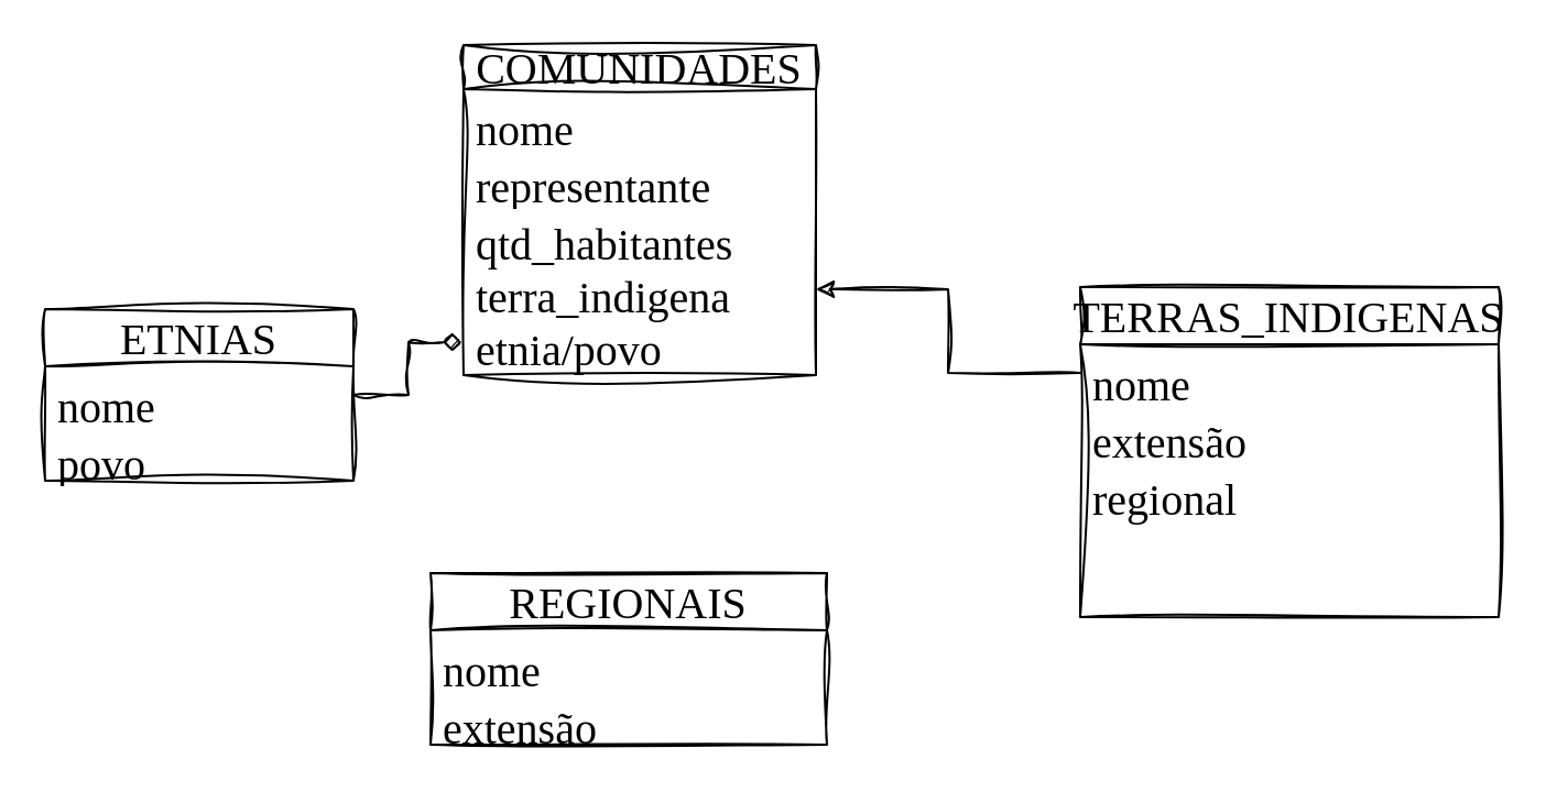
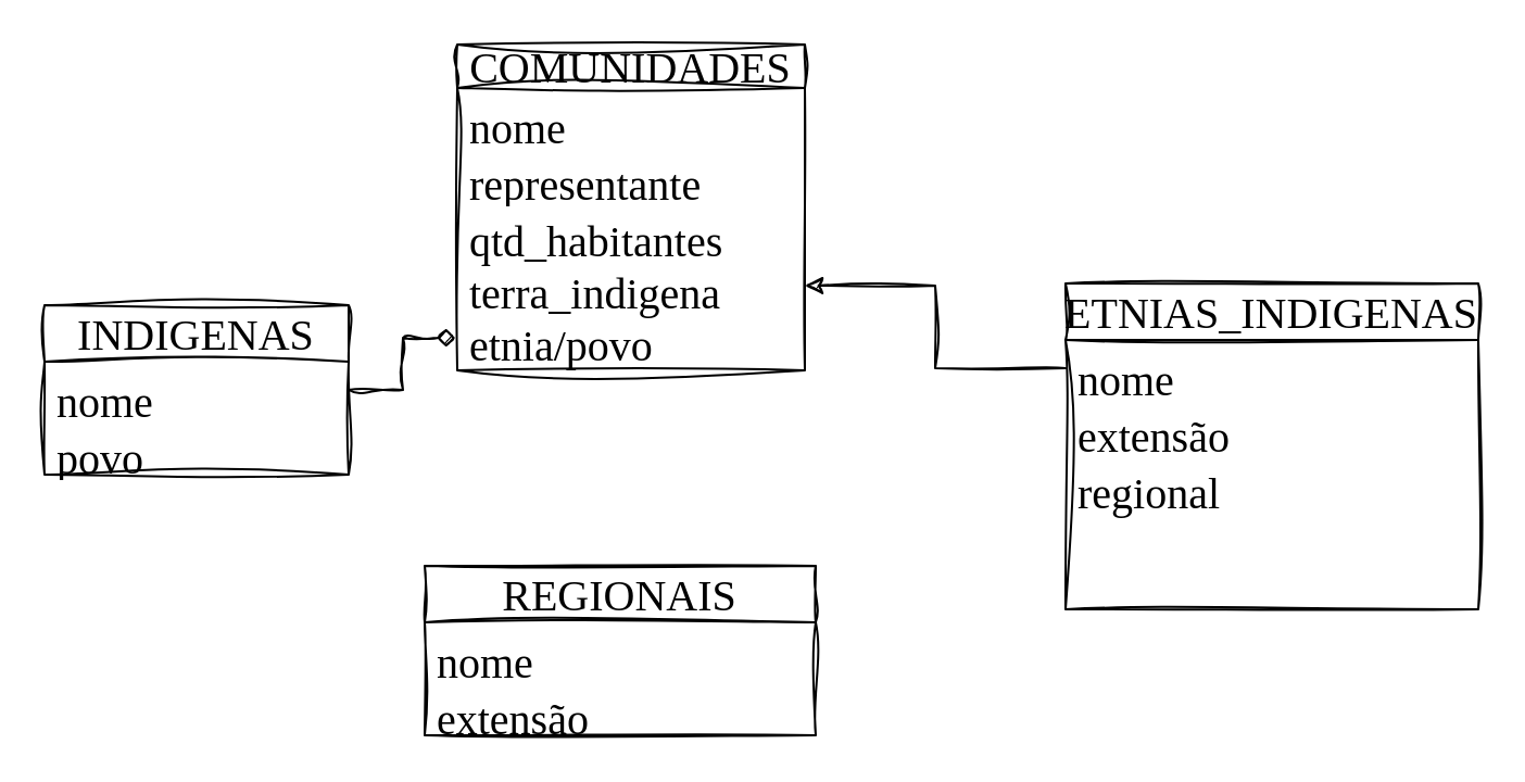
  <mxCell id="0" />
  <mxCell id="1" parent="0" />
  <mxCell id="2" value="COMUNIDADES" style="swimlane;fontStyle=0;childLayout=stackLayout;horizontal=1;startSize=20;fillColor=none;horizontalStack=0;resizeParent=1;resizeParentMax=0;resizeLast=0;collapsible=1;marginBottom=0;whiteSpace=wrap;html=1;sketch=1;hachureGap=4;jiggle=2;curveFitting=1;fontFamily=Architects Daughter;fontSource=https%3A%2F%2Ffonts.googleapis.com%2Fcss%3Ffamily%3DArchitects%2BDaughter;fontSize=20;" vertex="1" parent="1"><mxGeometry x="210" y="20" width="160" height="150" as="geometry" /></mxCell>
  <mxCell id="3" value="nome" style="text;strokeColor=none;fillColor=none;align=left;verticalAlign=top;spacingLeft=4;spacingRight=4;overflow=hidden;rotatable=0;points=[[0,0.5],[1,0.5]];portConstraint=eastwest;whiteSpace=wrap;html=1;fontSize=20;fontFamily=Architects Daughter;" vertex="1" parent="2"><mxGeometry y="20" width="160" height="26" as="geometry" /></mxCell>
  <mxCell id="4" value="representante" style="text;strokeColor=none;fillColor=none;align=left;verticalAlign=top;spacingLeft=4;spacingRight=4;overflow=hidden;rotatable=0;points=[[0,0.5],[1,0.5]];portConstraint=eastwest;whiteSpace=wrap;html=1;fontSize=20;fontFamily=Architects Daughter;" vertex="1" parent="2"><mxGeometry y="46" width="160" height="26" as="geometry" /></mxCell>
  <mxCell id="5" value="qtd_habitantes&lt;br&gt;terra_indigena&lt;br&gt;etnia/povo" style="text;strokeColor=none;fillColor=none;align=left;verticalAlign=top;spacingLeft=4;spacingRight=4;overflow=hidden;rotatable=0;points=[[0,0.5],[1,0.5]];portConstraint=eastwest;whiteSpace=wrap;html=1;fontSize=20;fontFamily=Architects Daughter;" vertex="1" parent="2"><mxGeometry y="72" width="160" height="78" as="geometry" /></mxCell>
  <mxCell id="6" style="edgeStyle=orthogonalEdgeStyle;rounded=0;sketch=1;hachureGap=4;jiggle=2;curveFitting=1;orthogonalLoop=1;jettySize=auto;html=1;entryX=-0.006;entryY=0.808;entryDx=0;entryDy=0;entryPerimeter=0;fontFamily=Architects Daughter;fontSource=https%3A%2F%2Ffonts.googleapis.com%2Fcss%3Ffamily%3DArchitects%2BDaughter;fontSize=16;endArrow=diamond;" edge="1" parent="1" source="7" target="5"><mxGeometry relative="1" as="geometry" /></mxCell>
- <mxCell id="7" value="ETNIAS" style="swimlane;fontStyle=0;childLayout=stackLayout;horizontal=1;startSize=26;fillColor=none;horizontalStack=0;resizeParent=1;resizeParentMax=0;resizeLast=0;collapsible=1;marginBottom=0;whiteSpace=wrap;html=1;sketch=1;hachureGap=4;jiggle=2;curveFitting=1;fontFamily=Architects Daughter;fontSource=https%3A%2F%2Ffonts.googleapis.com%2Fcss%3Ffamily%3DArchitects%2BDaughter;fontSize=20;" vertex="1" parent="1"><mxGeometry x="20" y="140" width="140" height="78" as="geometry" /></mxCell>
+ <mxCell id="7" value="INDIGENAS" style="swimlane;fontStyle=0;childLayout=stackLayout;horizontal=1;startSize=26;fillColor=none;horizontalStack=0;resizeParent=1;resizeParentMax=0;resizeLast=0;collapsible=1;marginBottom=0;whiteSpace=wrap;html=1;sketch=1;hachureGap=4;jiggle=2;curveFitting=1;fontFamily=Architects Daughter;fontSource=https%3A%2F%2Ffonts.googleapis.com%2Fcss%3Ffamily%3DArchitects%2BDaughter;fontSize=20;" vertex="1" parent="1"><mxGeometry x="20" y="140" width="140" height="78" as="geometry" /></mxCell>
  <mxCell id="8" value="nome" style="text;strokeColor=none;fillColor=none;align=left;verticalAlign=top;spacingLeft=4;spacingRight=4;overflow=hidden;rotatable=0;points=[[0,0.5],[1,0.5]];portConstraint=eastwest;whiteSpace=wrap;html=1;fontSize=20;fontFamily=Architects Daughter;" vertex="1" parent="7"><mxGeometry y="26" width="140" height="26" as="geometry" /></mxCell>
  <mxCell id="9" value="povo" style="text;strokeColor=none;fillColor=none;align=left;verticalAlign=top;spacingLeft=4;spacingRight=4;overflow=hidden;rotatable=0;points=[[0,0.5],[1,0.5]];portConstraint=eastwest;whiteSpace=wrap;html=1;fontSize=20;fontFamily=Architects Daughter;" vertex="1" parent="7"><mxGeometry y="52" width="140" height="26" as="geometry" /></mxCell>
- <mxCell id="10" value="TERRAS_INDIGENAS" style="swimlane;fontStyle=0;childLayout=stackLayout;horizontal=1;startSize=26;fillColor=none;horizontalStack=0;resizeParent=1;resizeParentMax=0;resizeLast=0;collapsible=1;marginBottom=0;whiteSpace=wrap;html=1;sketch=1;hachureGap=4;jiggle=2;curveFitting=1;fontFamily=Architects Daughter;fontSource=https%3A%2F%2Ffonts.googleapis.com%2Fcss%3Ffamily%3DArchitects%2BDaughter;fontSize=20;" vertex="1" parent="1"><mxGeometry x="490" y="130" width="190" height="150" as="geometry" /></mxCell>
+ <mxCell id="10" value="ETNIAS_INDIGENAS" style="swimlane;fontStyle=0;childLayout=stackLayout;horizontal=1;startSize=26;fillColor=none;horizontalStack=0;resizeParent=1;resizeParentMax=0;resizeLast=0;collapsible=1;marginBottom=0;whiteSpace=wrap;html=1;sketch=1;hachureGap=4;jiggle=2;curveFitting=1;fontFamily=Architects Daughter;fontSource=https%3A%2F%2Ffonts.googleapis.com%2Fcss%3Ffamily%3DArchitects%2BDaughter;fontSize=20;" vertex="1" parent="1"><mxGeometry x="490" y="130" width="190" height="150" as="geometry" /></mxCell>
  <mxCell id="11" value="nome" style="text;strokeColor=none;fillColor=none;align=left;verticalAlign=top;spacingLeft=4;spacingRight=4;overflow=hidden;rotatable=0;points=[[0,0.5],[1,0.5]];portConstraint=eastwest;whiteSpace=wrap;html=1;fontSize=20;fontFamily=Architects Daughter;" vertex="1" parent="10"><mxGeometry y="26" width="190" height="26" as="geometry" /></mxCell>
  <mxCell id="12" value="extensão" style="text;strokeColor=none;fillColor=none;align=left;verticalAlign=top;spacingLeft=4;spacingRight=4;overflow=hidden;rotatable=0;points=[[0,0.5],[1,0.5]];portConstraint=eastwest;whiteSpace=wrap;html=1;fontSize=20;fontFamily=Architects Daughter;" vertex="1" parent="10"><mxGeometry y="52" width="190" height="26" as="geometry" /></mxCell>
  <mxCell id="13" value="regional" style="text;strokeColor=none;fillColor=none;align=left;verticalAlign=top;spacingLeft=4;spacingRight=4;overflow=hidden;rotatable=0;points=[[0,0.5],[1,0.5]];portConstraint=eastwest;whiteSpace=wrap;html=1;fontSize=20;fontFamily=Architects Daughter;" vertex="1" parent="10"><mxGeometry y="78" width="190" height="72" as="geometry" /></mxCell>
  <mxCell id="14" value="REGIONAIS" style="swimlane;fontStyle=0;childLayout=stackLayout;horizontal=1;startSize=26;fillColor=none;horizontalStack=0;resizeParent=1;resizeParentMax=0;resizeLast=0;collapsible=1;marginBottom=0;whiteSpace=wrap;html=1;sketch=1;hachureGap=4;jiggle=2;curveFitting=1;fontFamily=Architects Daughter;fontSource=https%3A%2F%2Ffonts.googleapis.com%2Fcss%3Ffamily%3DArchitects%2BDaughter;fontSize=20;" vertex="1" parent="1"><mxGeometry x="195" y="260" width="180" height="78" as="geometry" /></mxCell>
  <mxCell id="15" value="nome" style="text;strokeColor=none;fillColor=none;align=left;verticalAlign=top;spacingLeft=4;spacingRight=4;overflow=hidden;rotatable=0;points=[[0,0.5],[1,0.5]];portConstraint=eastwest;whiteSpace=wrap;html=1;fontSize=20;fontFamily=Architects Daughter;" vertex="1" parent="14"><mxGeometry y="26" width="180" height="26" as="geometry" /></mxCell>
  <mxCell id="16" value="extensão" style="text;strokeColor=none;fillColor=none;align=left;verticalAlign=top;spacingLeft=4;spacingRight=4;overflow=hidden;rotatable=0;points=[[0,0.5],[1,0.5]];portConstraint=eastwest;whiteSpace=wrap;html=1;fontSize=20;fontFamily=Architects Daughter;" vertex="1" parent="14"><mxGeometry y="52" width="180" height="26" as="geometry" /></mxCell>
  <mxCell id="17" style="edgeStyle=orthogonalEdgeStyle;rounded=0;sketch=1;hachureGap=4;jiggle=2;curveFitting=1;orthogonalLoop=1;jettySize=auto;html=1;entryX=1;entryY=0.5;entryDx=0;entryDy=0;fontFamily=Architects Daughter;fontSource=https%3A%2F%2Ffonts.googleapis.com%2Fcss%3Ffamily%3DArchitects%2BDaughter;fontSize=16;" edge="1" parent="1" source="11" target="5"><mxGeometry relative="1" as="geometry" /></mxCell>
